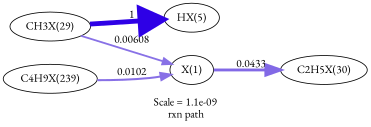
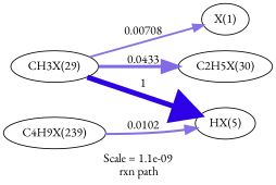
  digraph {
    fontname="EB Garamond"
    label="Scale = 1.1e-09\l rxn path"
    rankdir=LR
    node [fontname="EB Garamond"]
    edge [fontname="EB Garamond"]
    n1 [label="X(1)"]
    n2 [label="C2H5X(30)"]
    n3 [label="HX(5)"]
    n4 [label="CH3X(29)"]
    n5 [label="C4H9X(239)"]
-   n1 -> n2 [arrowsize=1.82 color="0.7, 0.543, 0.9" label=" 0.0433" style="setlinewidth(3.63)"]
-   n4 -> n1 [arrowsize=1.13 color="0.7, 0.507, 0.9" label=" 0.00608" style="setlinewidth(2.26)"]
+   n4 -> n2 [arrowsize=1.82 color="0.7, 0.543, 0.9" label=" 0.0433" style="setlinewidth(3.63)"]
+   n4 -> n1 [arrowsize=1.13 color="0.7, 0.507, 0.9" label=" 0.00708" style="setlinewidth(2.26)"]
    n4 -> n3 [arrowsize=3 color="0.7, 1.5, 0.9" label=" 1" style="setlinewidth(6)"]
-   n5 -> n1 [arrowsize=1.27 color="0.7, 0.51, 0.9" label=" 0.0102" style="setlinewidth(2.53)"]
+   n5 -> n3 [arrowsize=1.27 color="0.7, 0.51, 0.9" label=" 0.0102" style="setlinewidth(2.53)"]
  }
